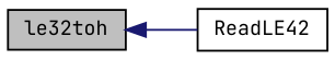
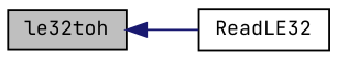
  digraph {
    rankdir=LR
    fontname="JetBrains Mono"
    node [color=black fontname="JetBrains Mono" fontsize=10 shape=record style=filled]
    n1 [fillcolor=grey75 fontcolor=black height=0.2 label=le32toh width=0.4]
-   n2 [fillcolor=white height=0.2 label=ReadLE42 width=0.4]
+   n2 [fillcolor=white height=0.2 label=ReadLE32 width=0.4]
    n1 -> n2 [color=midnightblue dir=back fontname="JetBrains Mono" fontsize=10 labelfontname=Helvetica labelfontsize=10 style=solid]
  }
